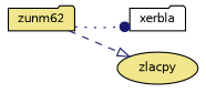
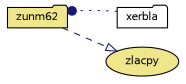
  digraph {
    rankdir=LR
    node [color=black fillcolor=khaki fontname=Helvetica fontsize=10 shape=folder style=filled]
    edge [color=midnightblue fontname=Helvetica fontsize=10 labelfontname=Helvetica labelfontsize=10]
    n1 [fontcolor=black height=0.2 label=zunm62 width=0.4]
    n2 [fillcolor=white height=0.2 label=xerbla width=0.4]
    n3 [height=0.2 label=zlacpy shape=ellipse width=0.4]
-   n1 -> n2 [arrowhead=dot style=dotted]
+   n2 -> n1 [arrowhead=dot style=dotted]
    n1 -> n3 [arrowhead=onormal style=dashed]
  }
